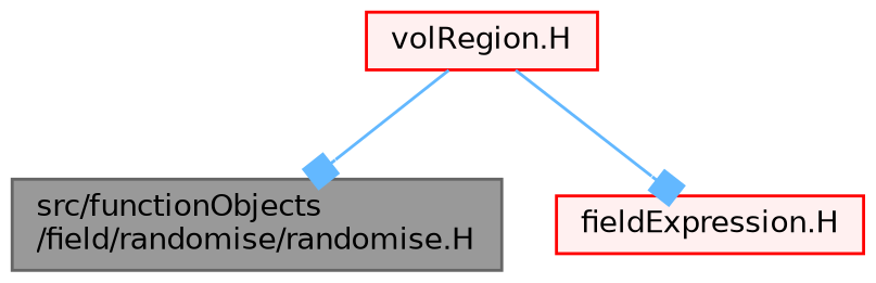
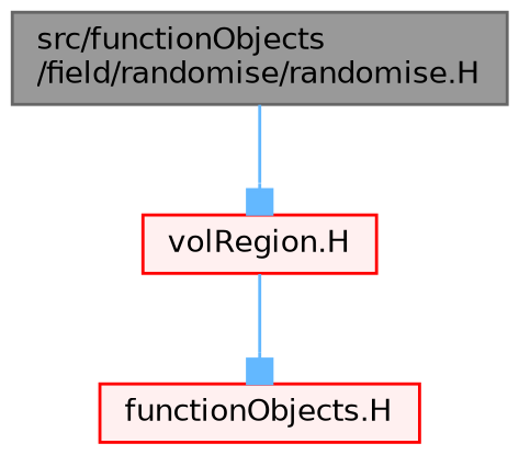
  digraph {
    node [color=red fillcolor="#FFF0F0" fontname=Helvetica fontsize=10 shape=box style=filled]
    edge [arrowhead=box color=steelblue1 fontname=Helvetica fontsize=10 labelfontname=Helvetica labelfontsize=10 style=solid]
    n1 [color=gray40 fillcolor=grey60 fontcolor=black height=0.2 label="src/functionObjects\l/field/randomise/randomise.H" width=0.4]
    n2 [height=0.2 label="volRegion.H" width=0.4]
-   n3 [height=0.2 label="fieldExpression.H" width=0.4]
-   n2 -> n1
+   n3 [height=0.2 label="functionObjects.H" width=0.4]
+   n1 -> n2
    n2 -> n3
  }
